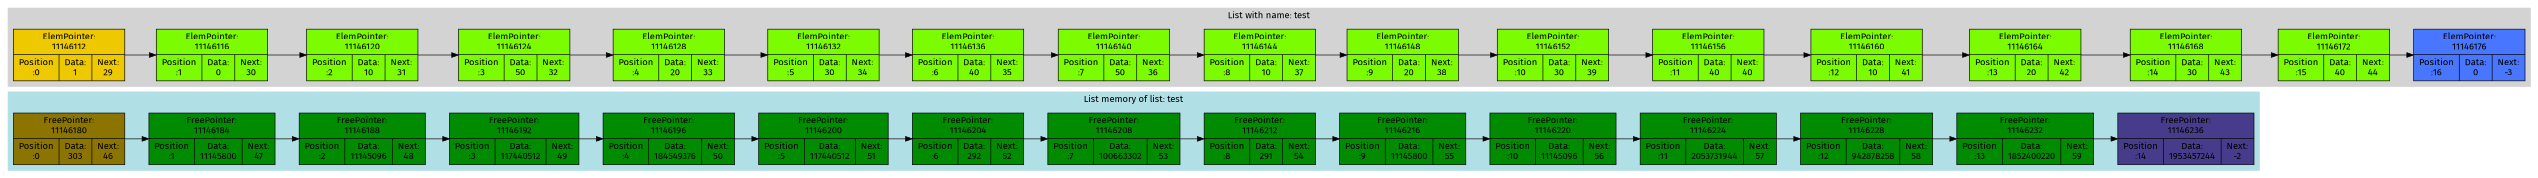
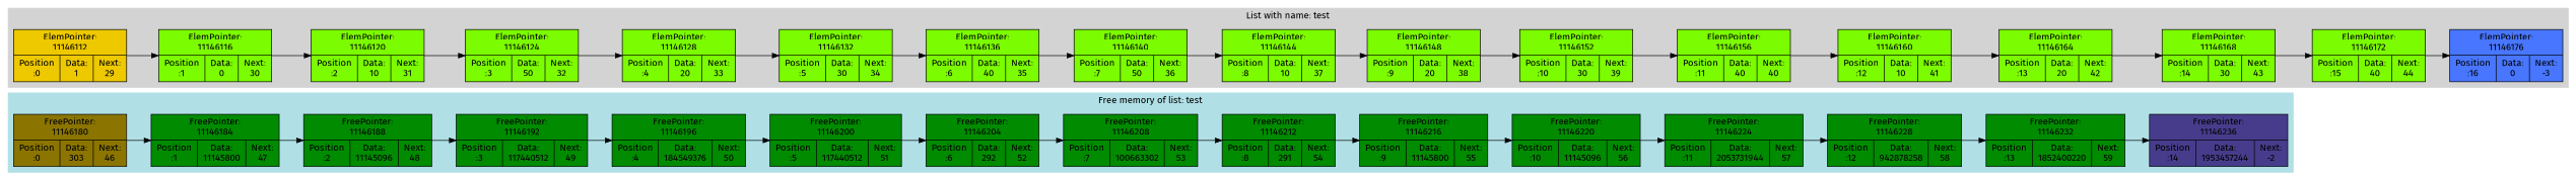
  digraph {
    rankdir=LR
    fontname="Fira Sans"
    node [fillcolor=lawngreen shape=record style=filled fontname="Fira Sans"]
    edge [fontname="Fira Sans"]
    n1 [fillcolor=gold4 label="FreePointer:\n11146180 | {Position\n:0 | Data:\n303 | Next:\n46}"]
    n2 [fillcolor=green4 label="FreePointer:\n11146184 | {Position\n:1 | Data:\n11145800 | Next:\n47}"]
    n3 [fillcolor=green4 label="FreePointer:\n11146188 | {Position\n:2 | Data:\n11145096 | Next:\n48}"]
    n4 [fillcolor=green4 label="FreePointer:\n11146192 | {Position\n:3 | Data:\n117440512 | Next:\n49}"]
    n5 [fillcolor=green4 label="FreePointer:\n11146196 | {Position\n:4 | Data:\n184549376 | Next:\n50}"]
    n6 [fillcolor=green4 label="FreePointer:\n11146200 | {Position\n:5 | Data:\n117440512 | Next:\n51}"]
    n7 [fillcolor=green4 label="FreePointer:\n11146204 | {Position\n:6 | Data:\n292 | Next:\n52}"]
    n8 [fillcolor=green4 label="FreePointer:\n11146208 | {Position\n:7 | Data:\n100663302 | Next:\n53}"]
    n9 [fillcolor=green4 label="FreePointer:\n11146212 | {Position\n:8 | Data:\n291 | Next:\n54}"]
    n10 [fillcolor=green4 label="FreePointer:\n11146216 | {Position\n:9 | Data:\n11145800 | Next:\n55}"]
    n11 [fillcolor=green4 label="FreePointer:\n11146220 | {Position\n:10 | Data:\n11145096 | Next:\n56}"]
    n12 [fillcolor=green4 label="FreePointer:\n11146224 | {Position\n:11 | Data:\n2053731944 | Next:\n57}"]
    n13 [fillcolor=green4 label="FreePointer:\n11146228 | {Position\n:12 | Data:\n942878258 | Next:\n58}"]
    n14 [fillcolor=green4 label="FreePointer:\n11146232 | {Position\n:13 | Data:\n1852400220 | Next:\n59}"]
    n15 [fillcolor=slateblue4 label="FreePointer:\n11146236 | {Position\n:14 | Data:\n1953457244 | Next:\n-2}"]
    n16 [fillcolor=gold2 label="ElemPointer:\n11146112 | {Position\n:0 | Data:\n1 | Next:\n29}"]
    n17 [label="ElemPointer:\n11146116 | {Position\n:1 | Data:\n0 | Next:\n30}"]
    n18 [label="ElemPointer:\n11146120 | {Position\n:2 | Data:\n10 | Next:\n31}"]
    n19 [label="ElemPointer:\n11146124 | {Position\n:3 | Data:\n50 | Next:\n32}"]
    n20 [label="ElemPointer:\n11146128 | {Position\n:4 | Data:\n20 | Next:\n33}"]
    n21 [label="ElemPointer:\n11146132 | {Position\n:5 | Data:\n30 | Next:\n34}"]
    n22 [label="ElemPointer:\n11146136 | {Position\n:6 | Data:\n40 | Next:\n35}"]
    n23 [label="ElemPointer:\n11146140 | {Position\n:7 | Data:\n50 | Next:\n36}"]
    n24 [label="ElemPointer:\n11146144 | {Position\n:8 | Data:\n10 | Next:\n37}"]
    n25 [label="ElemPointer:\n11146148 | {Position\n:9 | Data:\n20 | Next:\n38}"]
    n26 [label="ElemPointer:\n11146152 | {Position\n:10 | Data:\n30 | Next:\n39}"]
    n27 [label="ElemPointer:\n11146156 | {Position\n:11 | Data:\n40 | Next:\n40}"]
    n28 [label="ElemPointer:\n11146160 | {Position\n:12 | Data:\n10 | Next:\n41}"]
    n29 [label="ElemPointer:\n11146164 | {Position\n:13 | Data:\n20 | Next:\n42}"]
    n30 [label="ElemPointer:\n11146168 | {Position\n:14 | Data:\n30 | Next:\n43}"]
    n31 [label="ElemPointer:\n11146172 | {Position\n:15 | Data:\n40 | Next:\n44}"]
    n32 [fillcolor=royalblue1 label="ElemPointer:\n11146176 | {Position\n:16 | Data:\n0 | Next:\n-3}"]
    subgraph cluster_1 {
      color=powderblue
-     label="List memory of list: test"
+     label="Free memory of list: test"
      style=filled
      n1
      n2
      n3
      n4
      n5
      n6
      n7
      n8
      n9
      n10
      n11
      n12
      n13
      n14
      n15
    }
    subgraph cluster_2 {
      color=lightgrey
      label="List with name: test"
      style=filled
      n16
      n17
      n18
      n19
      n20
      n21
      n22
      n23
      n24
      n25
      n26
      n27
      n28
      n29
      n30
      n31
      n32
    }
    n1 -> n2
    n2 -> n3
    n3 -> n4
    n4 -> n5
    n5 -> n6
    n6 -> n7
    n7 -> n8
    n8 -> n9
    n9 -> n10
    n10 -> n11
    n11 -> n12
    n12 -> n13
    n13 -> n14
    n14 -> n15
    n16 -> n17
    n17 -> n18
    n18 -> n19
    n19 -> n20
    n20 -> n21
    n21 -> n22
    n22 -> n23
    n23 -> n24
    n24 -> n25
    n25 -> n26
    n26 -> n27
    n27 -> n28
    n28 -> n29
    n29 -> n30
    n30 -> n31
    n31 -> n32
  }
